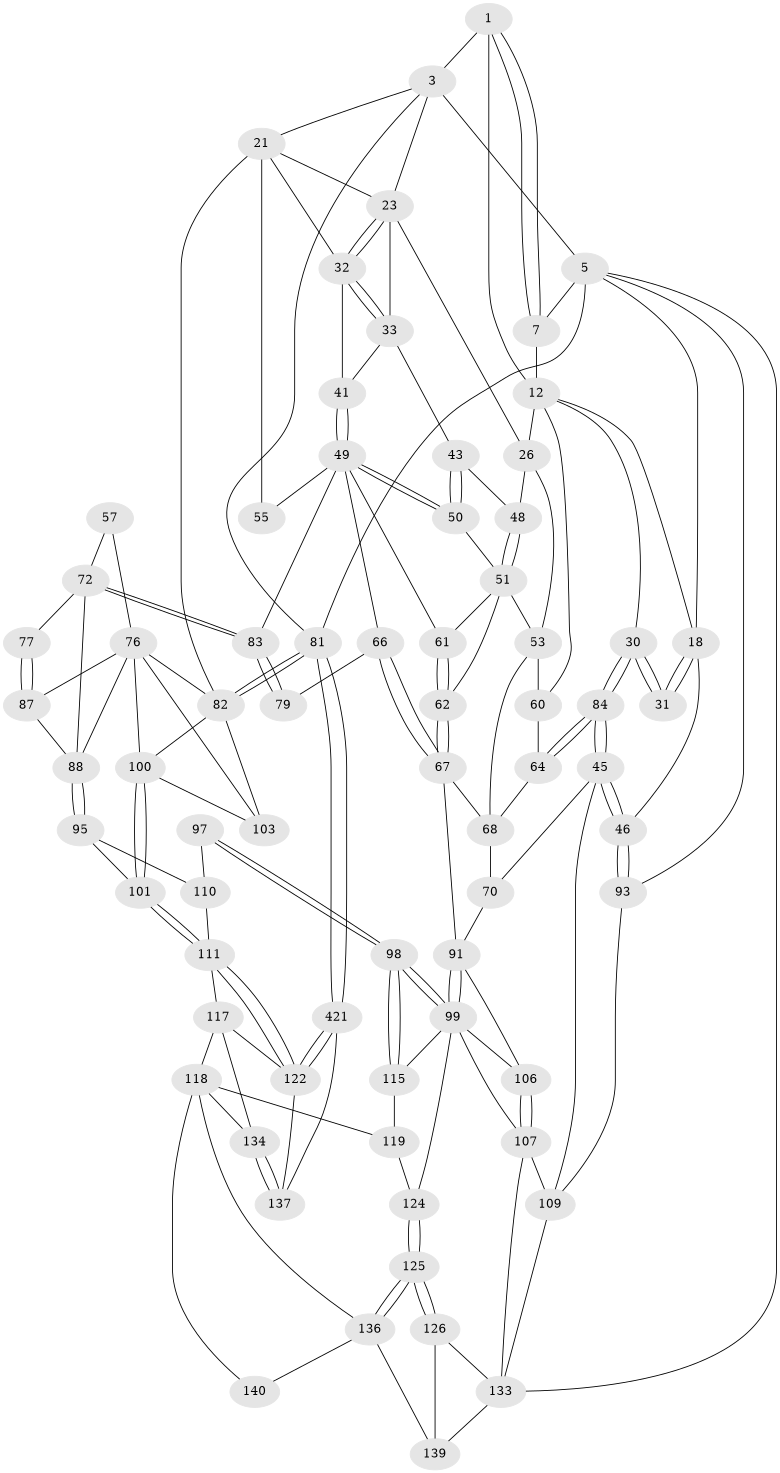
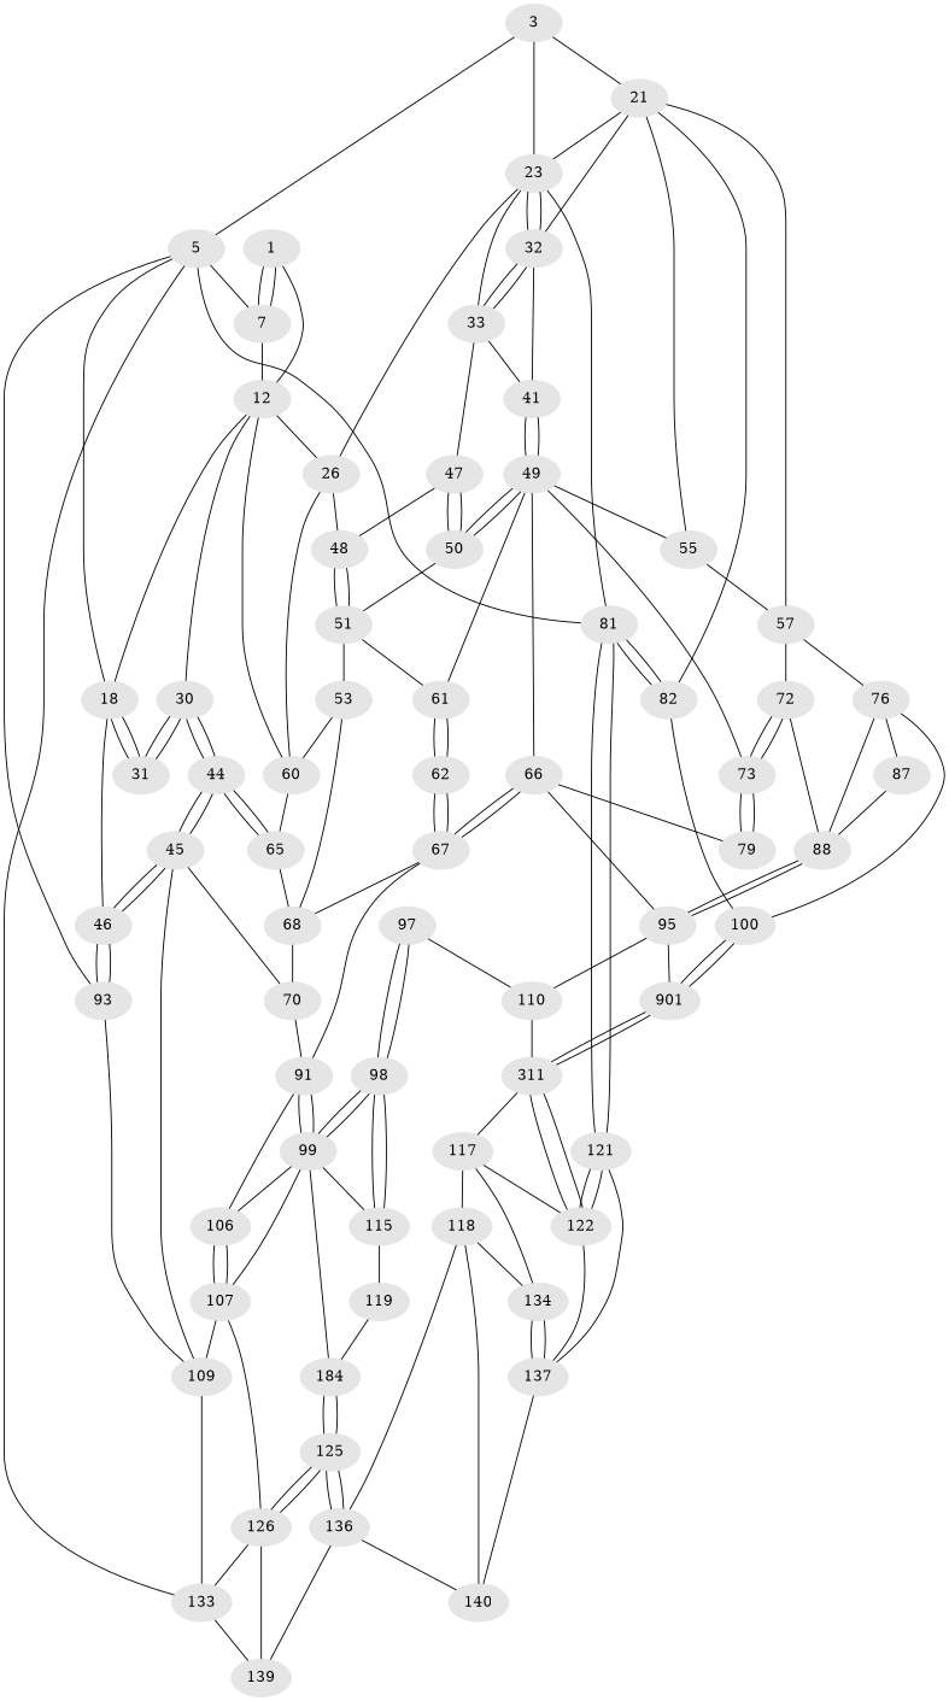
  graph {
    node [color=gray90 style=filled]
    1 [super="+2"]
    3 [super="+4+17"]
    7 [super="+8"]
    12 [super="+13+28"]
    5 [super="+6+94+16"]
    21 [super="+22+36"]
    23 [super="+24"]
    81
    18 [super="+19"]
    26 [super="+27"]
    30
    60
    93
    133 [super="+142"]
    32 [super="+34"]
    55
    57 [super="+75+58"]
    82 [super="+83"]
    33 [super="+42"]
-   121 [label=421]
+   121
    31
    46
    109 [super="+120"]
    139
    48
    53 [super="+59"]
-   44 [label=84]
-   65 [label=64]
+   44
+   65
    41
    72 [super="+78"]
    76 [super="+86"]
    100 [super="+104"]
-   103
-   47 [label=43]
+   47
    51 [super="+54+52"]
    68 [super="+69"]
    45 [super="+71"]
    49 [super="+56"]
    50
    61
    66 [super="+80"]
-   73 [label=83]
+   73
    70
    91 [super="+92"]
    62
    67 [super="+74"]
    79
    95 [super="+102"]
-   77
    88
    87
-   101
+   101 [label=901]
    110
    97
    98
    99 [super="+105"]
    106
    122 [super="+127"]
    137 [super="+141"]
    115
    107 [super="+114+108"]
-   124
-   111 [super="+112"]
+   124 [label=184]
+   111 [super="+112" label=311]
    119 [super="+123"]
    126 [super="+132"]
    125
    117 [super="+128"]
    118 [super="+129"]
    134
    136 [super="+138"]
    140
-   1 -- 3 [weight=2]
    1 -- 7
    1 -- 7
    1 -- 12
    3 -- 5
    3 -- 21
    3 -- 23
-   3 -- 81
+   23 -- 81
    7 -- 12 [weight=3]
    12 -- 18
    12 -- 26
    12 -- 30
    12 -- 60
    5 -- 7 [weight=2]
    5 -- 81
    5 -- 18
    5 -- 93
    5 -- 133
    21 -- 23
    21 -- 32 [weight=2]
    21 -- 55
+   21 -- 57 [weight=2]
    21 -- 82
    23 -- 26
    23 -- 32
    23 -- 32
    23 -- 33
    81 -- 82
    81 -- 82
    81 -- 121
    81 -- 121
    18 -- 31 [weight=2]
    18 -- 31
    18 -- 46
    26 -- 48
-   26 -- 53
+   26 -- 60
    30 -- 31
    30 -- 31
    30 -- 44
    30 -- 44
    60 -- 65
    93 -- 109
    133 -- 139
    32 -- 33
    32 -- 33
    32 -- 41
+   55 -- 57
    57 -- 72
    57 -- 76
    82 -- 100
-   82 -- 103
    33 -- 41
    33 -- 47
    121 -- 122
    121 -- 122
    121 -- 137
    46 -- 93
    46 -- 93
    109 -- 133
    48 -- 51
    48 -- 51
    53 -- 60
    53 -- 68
    44 -- 65
    44 -- 65
    44 -- 45
    44 -- 45
    65 -- 68
    41 -- 49
    41 -- 49
    72 -- 73
    72 -- 73
-   72 -- 77
    72 -- 88
-   76 -- 82
    76 -- 100
-   76 -- 103
    76 -- 88
    76 -- 87
-   100 -- 103
    100 -- 101
    100 -- 101
    47 -- 48
    47 -- 50
    47 -- 50
    51 -- 53
    51 -- 61
-   51 -- 62
    68 -- 70
    45 -- 46
    45 -- 46
    45 -- 109
    45 -- 70
    49 -- 55
    49 -- 50
    49 -- 50
    49 -- 61
    49 -- 66
    49 -- 73
    50 -- 51
    61 -- 62
    61 -- 62
    66 -- 67
    66 -- 67
    66 -- 79
+   66 -- 95
    73 -- 79
    73 -- 79
    70 -- 91
    91 -- 99
    91 -- 99
    91 -- 106
    62 -- 67
    62 -- 67
    67 -- 68
    67 -- 91
    95 -- 101
    95 -- 110
-   77 -- 87
-   77 -- 87
    88 -- 95
    88 -- 95
    87 -- 88
    101 -- 111
    101 -- 111
    110 -- 111
    97 -- 110
    97 -- 98
    97 -- 98
    98 -- 99
    98 -- 99
    98 -- 115
    98 -- 115
    99 -- 106
    99 -- 115
    99 -- 107
    99 -- 124
    106 -- 107
    106 -- 107
    122 -- 137
+   137 -- 140
    115 -- 119
    107 -- 109 [weight=2]
-   107 -- 133
+   107 -- 126
    124 -- 125
    124 -- 125
    111 -- 122
    111 -- 122
    111 -- 117
    119 -- 124
    126 -- 133
    126 -- 139
    125 -- 126
    125 -- 126
    125 -- 136
    125 -- 136
    117 -- 122
    117 -- 118
    117 -- 134
-   118 -- 119 [weight=2]
    118 -- 134
    118 -- 136
    118 -- 140
    134 -- 137
    134 -- 137
    136 -- 139
    136 -- 140
  }
